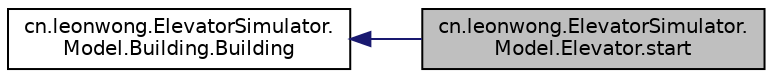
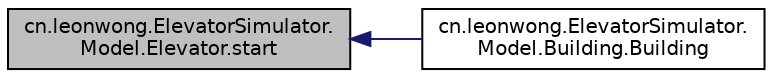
  digraph {
    rankdir=LR
    node [color=black fontname=Helvetica fontsize=10 shape=record style=filled]
    n1 [fillcolor=grey75 fontcolor=black height=0.2 label="cn.leonwong.ElevatorSimulator.\lModel.Elevator.start" width=0.4]
    n2 [fillcolor=white height=0.2 label="cn.leonwong.ElevatorSimulator.\lModel.Building.Building" width=0.4]
-   n2 -> n1 [color=midnightblue dir=back fontname=Helvetica fontsize=10 labelfontname=Helvetica labelfontsize=10 style=solid]
+   n1 -> n2 [color=midnightblue dir=back fontname=Helvetica fontsize=10 labelfontname=Helvetica labelfontsize=10 style=solid]
  }
